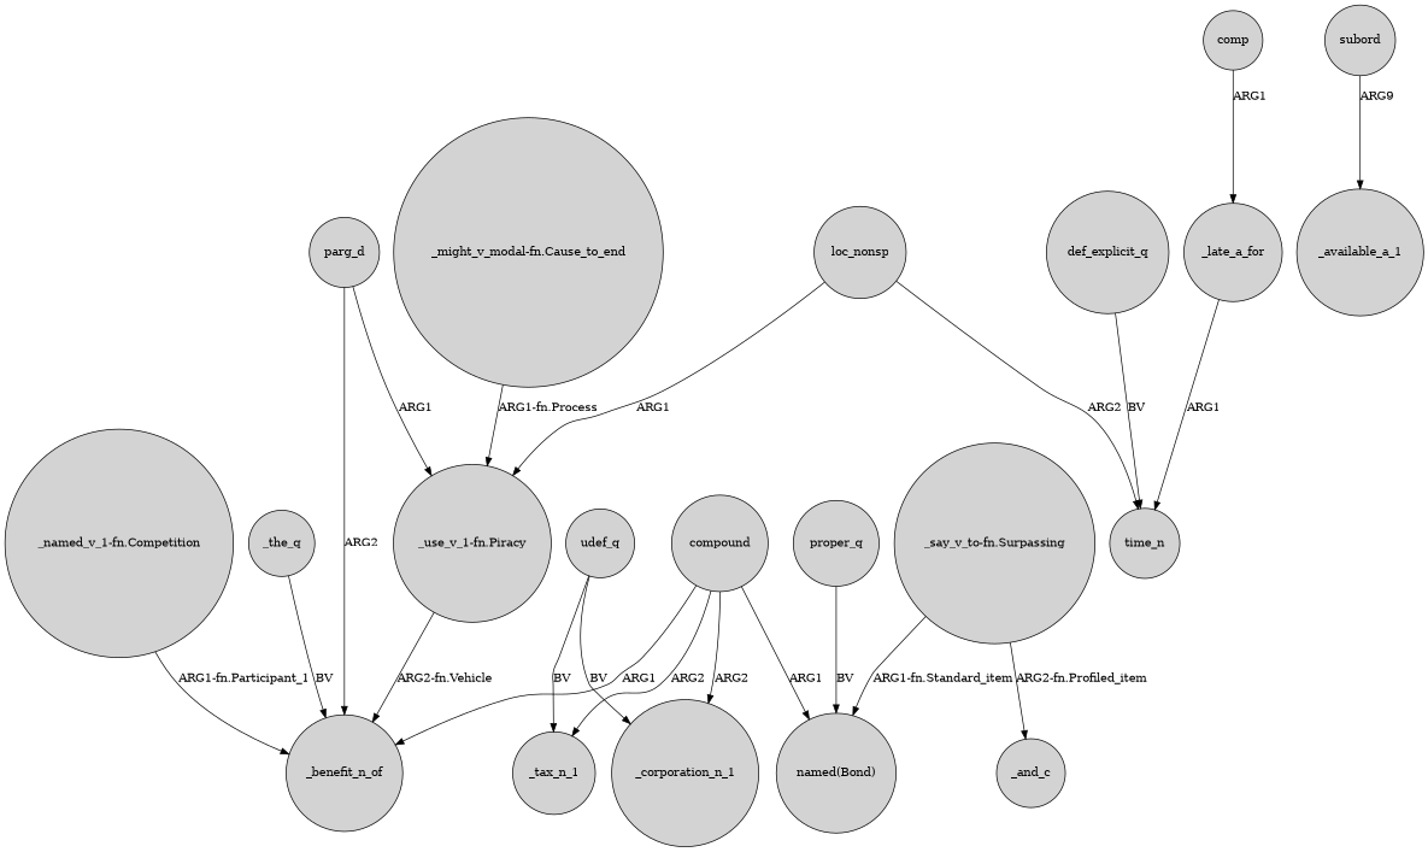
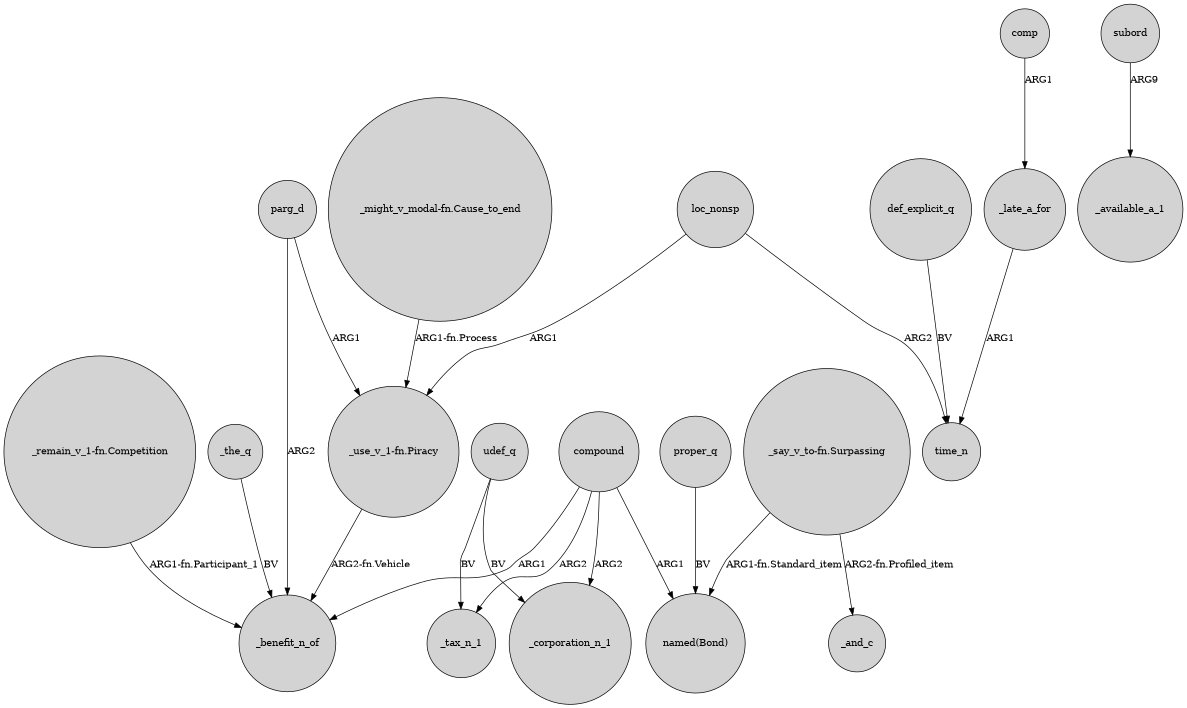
  digraph {
    node [shape=circle style=filled]
    loc_nonsp
    "_use_v_1-fn.Piracy"
    time_n
    _benefit_n_of
    parg_d
    udef_q
    _tax_n_1
    _corporation_n_1
-   "_remain_v_1-fn.Competition" [label="_named_v_1-fn.Competition"]
+   "_remain_v_1-fn.Competition"
    "_say_v_to-fn.Surpassing"
    "named(Bond)"
    _and_c
    subord
    _available_a_1
    _the_q
    proper_q
    "_might_v_modal-fn.Cause_to_end"
    _late_a_for
    comp
    compound
    def_explicit_q
    loc_nonsp -> "_use_v_1-fn.Piracy" [label=ARG1]
    loc_nonsp -> time_n [label=ARG2]
    "_use_v_1-fn.Piracy" -> _benefit_n_of [label="ARG2-fn.Vehicle"]
    parg_d -> "_use_v_1-fn.Piracy" [label=ARG1]
    parg_d -> _benefit_n_of [label=ARG2]
    udef_q -> _tax_n_1 [label=BV]
    udef_q -> _corporation_n_1 [label=BV]
    "_remain_v_1-fn.Competition" -> _benefit_n_of [label="ARG1-fn.Participant_1"]
    "_say_v_to-fn.Surpassing" -> "named(Bond)" [label="ARG1-fn.Standard_item"]
    "_say_v_to-fn.Surpassing" -> _and_c [label="ARG2-fn.Profiled_item"]
    subord -> _available_a_1 [label=ARG9]
    _the_q -> _benefit_n_of [label=BV]
    proper_q -> "named(Bond)" [label=BV]
    "_might_v_modal-fn.Cause_to_end" -> "_use_v_1-fn.Piracy" [label="ARG1-fn.Process"]
    _late_a_for -> time_n [label=ARG1]
    comp -> _late_a_for [label=ARG1]
    compound -> _benefit_n_of [label=ARG1]
    compound -> _tax_n_1 [label=ARG2]
    compound -> _corporation_n_1 [label=ARG2]
    compound -> "named(Bond)" [label=ARG1]
    def_explicit_q -> time_n [label=BV]
  }
